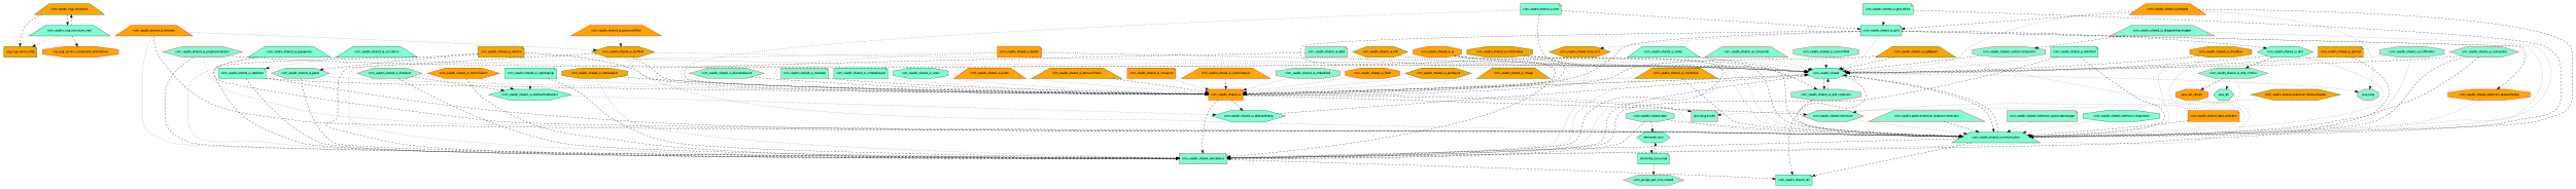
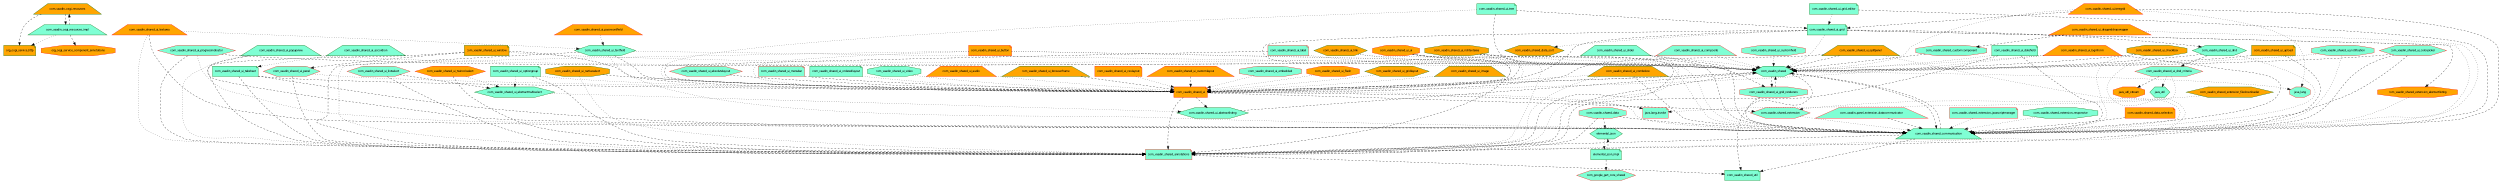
  digraph {
    fontname=Roboto
    node [color=red fillcolor=aquamarine fontname=Roboto fontsize=10.0 shape=note style=filled]
    edge [fontname=Roboto style=dashed]
    com_vaadin_osgi_resources [color=darkgreen fillcolor=orange shape=trapezium]
    com_vaadin_osgi_resources_impl [color=darkgreen shape=trapezium]
    org_osgi_service_http [color=darkgreen fillcolor=orange]
    org_osgi_service_component_annotations [fillcolor=orange shape=octagon]
    com_vaadin_shared [color=darkgreen shape=hexagon]
    com_vaadin_shared_annotations
    com_vaadin_shared_communication [color=darkgreen shape=trapezium]
    com_vaadin_shared_ui [fillcolor=orange]
    com_vaadin_shared_ui_grid_renderers [shape=octagon]
    com_vaadin_shared_util [color=darkgreen]
    java_lang [shape=octagon]
    com_vaadin_shared_extension [shape=hexagon]
    com_vaadin_shared_ui_abstractlisting [color=darkgreen shape=hexagon]
    java_lang_invoke
    com_vaadin_shared_customcomponent [shape=octagon]
    com_vaadin_shared_data [shape=octagon]
    elemental_json [color=darkgreen shape=hexagon]
    elemental_json_impl [color=darkgreen]
    com_google_gwt_core_shared [shape=hexagon]
    com_vaadin_shared_data_selection [fillcolor=orange]
    com_vaadin_shared_extension_abstractlisting [fillcolor=orange shape=octagon]
    n22 [label=com_vaadin_panel_extension_datacommunicator shape=trapezium]
    com_vaadin_shared_extension_filedownloader [color=darkgreen fillcolor=orange shape=hexagon]
    com_vaadin_shared_extension_javascriptmanager
    com_vaadin_shared_extension_responsive [color=darkgreen shape=octagon]
    com_vaadin_shared_ui_absolutelayout [shape=hexagon]
    com_vaadin_shared_ui_abstractmultiselect [color=darkgreen shape=hexagon]
    com_vaadin_shared_ui_accordion [color=darkgreen shape=trapezium]
    com_vaadin_shared_ui_tabsheet [color=darkgreen]
    com_vaadin_shared_ui_audio [fillcolor=orange shape=trapezium]
    com_vaadin_shared_ui_browserframe [color=darkgreen fillcolor=orange shape=trapezium]
    com_vaadin_shared_ui_button [fillcolor=orange]
    com_vaadin_shared_ui_checkbox [color=darkgreen fillcolor=orange shape=octagon]
    com_vaadin_shared_ui_colorpicker [shape=hexagon]
    com_vaadin_shared_ui_combobox [color=darkgreen fillcolor=orange shape=trapezium]
    com_vaadin_shared_ui_composite [shape=trapezium]
    com_vaadin_shared_ui_csslayout [fillcolor=orange]
    com_vaadin_shared_ui_customfield [shape=octagon]
    com_vaadin_shared_ui_customlayout [fillcolor=orange shape=trapezium]
    com_vaadin_shared_ui_datefield [color=darkgreen]
    com_vaadin_shared_ui_dnd [color=darkgreen shape=hexagon]
    com_vaadin_shared_ui_dnd_criteria [shape=hexagon]
    java_util [color=darkgreen shape=hexagon]
    java_util_stream [fillcolor=orange shape=octagon]
-   com_vaadin_shared_ui_draganddropwrapper [shape=trapezium]
+   com_vaadin_shared_ui_draganddropwrapper [fillcolor=orange shape=trapezium]
    com_vaadin_shared_ui_embedded [shape=octagon]
    com_vaadin_shared_ui_flash [fillcolor=orange shape=octagon]
    com_vaadin_shared_ui_grid [color=darkgreen]
    com_vaadin_shared_data_sort [color=darkgreen fillcolor=orange shape=hexagon]
    com_vaadin_shared_ui_grid_editor [color=darkgreen]
    com_vaadin_shared_ui_gridlayout [color=darkgreen fillcolor=orange shape=hexagon]
    com_vaadin_shared_ui_image [color=darkgreen fillcolor=orange shape=trapezium]
    com_vaadin_shared_ui_label
    com_vaadin_shared_ui_link [color=darkgreen fillcolor=orange shape=hexagon]
    com_vaadin_shared_ui_listselect [shape=hexagon]
+   com_vaadin_shared_ui_loginform [fillcolor=orange shape=trapezium]
    com_vaadin_shared_ui_menubar
    com_vaadin_shared_ui_nativeselect [color=darkgreen fillcolor=orange shape=octagon]
    com_vaadin_shared_ui_notification [shape=octagon]
    com_vaadin_shared_ui_optiongroup [color=darkgreen]
    com_vaadin_shared_ui_orderedlayout [color=darkgreen]
    com_vaadin_shared_ui_panel [shape=hexagon]
    com_vaadin_shared_ui_passwordfield [fillcolor=orange shape=trapezium]
-   com_vaadin_shared_ui_textfield [color=darkgreen fillcolor=orange shape=hexagon]
+   com_vaadin_shared_ui_textfield [color=darkgreen shape=hexagon]
    com_vaadin_shared_ui_popupview [color=darkgreen shape=trapezium]
    com_vaadin_shared_ui_progressindicator [shape=hexagon]
    com_vaadin_shared_ui_richtextarea [color=darkgreen fillcolor=orange shape=octagon]
    com_vaadin_shared_ui_slider [color=darkgreen shape=trapezium]
    com_vaadin_shared_ui_splitpanel [color=darkgreen fillcolor=orange shape=trapezium]
    com_vaadin_shared_ui_textarea [fillcolor=orange shape=trapezium]
    com_vaadin_shared_ui_tree [color=darkgreen]
    com_vaadin_shared_ui_treegrid [fillcolor=orange shape=trapezium]
    com_vaadin_shared_ui_twincolselect [fillcolor=orange shape=hexagon]
    com_vaadin_shared_ui_ui [fillcolor=orange shape=octagon]
    com_vaadin_shared_ui_upload [color=darkgreen fillcolor=orange]
    com_vaadin_shared_ui_video [color=darkgreen shape=octagon]
    com_vaadin_shared_ui_window [color=darkgreen fillcolor=orange]
    com_vaadin_osgi_resources -> com_vaadin_osgi_resources_impl
    com_vaadin_osgi_resources -> org_osgi_service_http
    com_vaadin_osgi_resources_impl -> com_vaadin_osgi_resources
    com_vaadin_osgi_resources_impl -> org_osgi_service_http [style=dotted]
    com_vaadin_osgi_resources_impl -> org_osgi_service_component_annotations
    com_vaadin_shared -> com_vaadin_shared_annotations
    com_vaadin_shared -> com_vaadin_shared_communication
    com_vaadin_shared -> com_vaadin_shared_ui
    com_vaadin_shared -> com_vaadin_shared_ui_grid_renderers
    com_vaadin_shared -> com_vaadin_shared_util
    com_vaadin_shared -> java_lang [style=dotted]
    com_vaadin_shared_annotations -> com_vaadin_shared_util
    com_vaadin_shared_communication -> com_vaadin_shared
    com_vaadin_shared_communication -> com_vaadin_shared_annotations
    com_vaadin_shared_communication -> com_vaadin_shared_util
    com_vaadin_shared_ui -> com_vaadin_shared [style=dotted]
    com_vaadin_shared_ui -> com_vaadin_shared_annotations
    com_vaadin_shared_ui -> com_vaadin_shared_communication [style=dotted]
    com_vaadin_shared_ui -> com_vaadin_shared_extension
    com_vaadin_shared_ui -> com_vaadin_shared_ui_abstractlisting
    com_vaadin_shared_ui -> java_lang_invoke
    com_vaadin_shared_ui_grid_renderers -> com_vaadin_shared
    com_vaadin_shared_ui_grid_renderers -> com_vaadin_shared_communication
    com_vaadin_shared_extension -> com_vaadin_shared_communication [style=dotted]
    com_vaadin_shared_ui_abstractlisting -> com_vaadin_shared
    com_vaadin_shared_customcomponent -> com_vaadin_shared
    com_vaadin_shared_data -> com_vaadin_shared_annotations
    com_vaadin_shared_data -> com_vaadin_shared_communication
    com_vaadin_shared_data -> elemental_json
    elemental_json -> elemental_json_impl [style=dotted]
    elemental_json_impl -> elemental_json
    elemental_json_impl -> com_google_gwt_core_shared
    com_vaadin_shared_data_selection -> com_vaadin_shared_communication
    com_vaadin_shared_extension_abstractlisting -> com_vaadin_shared_communication [style=dotted]
    n22 -> com_vaadin_shared_communication
    com_vaadin_shared_extension_filedownloader -> com_vaadin_shared_extension [style=dotted]
    com_vaadin_shared_extension_javascriptmanager -> com_vaadin_shared_communication [style=dotted]
    com_vaadin_shared_extension_responsive -> com_vaadin_shared_communication [style=dotted]
    com_vaadin_shared_ui_absolutelayout -> com_vaadin_shared_ui
    com_vaadin_shared_ui_abstractmultiselect -> com_vaadin_shared_ui_abstractlisting [style=dotted]
    com_vaadin_shared_ui_accordion -> com_vaadin_shared_ui_tabsheet [style=dotted]
    com_vaadin_shared_ui_tabsheet -> com_vaadin_shared_annotations
    com_vaadin_shared_ui_tabsheet -> com_vaadin_shared_communication
    com_vaadin_shared_ui_tabsheet -> com_vaadin_shared_ui
    com_vaadin_shared_ui_audio -> com_vaadin_shared_ui [style=dotted]
    com_vaadin_shared_ui_browserframe -> com_vaadin_shared_ui
    com_vaadin_shared_ui_button -> com_vaadin_shared [style=dotted]
    com_vaadin_shared_ui_button -> com_vaadin_shared_annotations [style=dotted]
    com_vaadin_shared_ui_button -> com_vaadin_shared_communication [style=dotted]
    com_vaadin_shared_ui_button -> com_vaadin_shared_ui [style=dotted]
    com_vaadin_shared_ui_checkbox -> com_vaadin_shared
    com_vaadin_shared_ui_checkbox -> com_vaadin_shared_annotations [style=dotted]
    com_vaadin_shared_ui_checkbox -> com_vaadin_shared_communication [style=dotted]
    com_vaadin_shared_ui_colorpicker -> com_vaadin_shared
    com_vaadin_shared_ui_colorpicker -> com_vaadin_shared_annotations
    com_vaadin_shared_ui_colorpicker -> com_vaadin_shared_communication
    com_vaadin_shared_ui_combobox -> com_vaadin_shared_annotations [style=dotted]
    com_vaadin_shared_ui_combobox -> com_vaadin_shared_communication
    com_vaadin_shared_ui_combobox -> com_vaadin_shared_ui [style=dotted]
    com_vaadin_shared_ui_composite -> com_vaadin_shared [style=dotted]
    com_vaadin_shared_ui_csslayout -> com_vaadin_shared_ui [style=dotted]
    com_vaadin_shared_ui_customfield -> com_vaadin_shared [style=dotted]
    com_vaadin_shared_ui_customlayout -> com_vaadin_shared_ui
    com_vaadin_shared_ui_datefield -> com_vaadin_shared [style=dotted]
    com_vaadin_shared_ui_datefield -> com_vaadin_shared_annotations
    com_vaadin_shared_ui_datefield -> com_vaadin_shared_communication
    com_vaadin_shared_ui_dnd -> com_vaadin_shared
    com_vaadin_shared_ui_dnd -> com_vaadin_shared_communication [style=dotted]
    com_vaadin_shared_ui_dnd -> com_vaadin_shared_ui_dnd_criteria
    com_vaadin_shared_ui_dnd_criteria -> java_lang_invoke [style=dotted]
    com_vaadin_shared_ui_dnd_criteria -> java_util [style=dotted]
    com_vaadin_shared_ui_dnd_criteria -> java_util_stream
    com_vaadin_shared_ui_draganddropwrapper -> com_vaadin_shared_communication [style=dotted]
    com_vaadin_shared_ui_draganddropwrapper -> com_vaadin_shared_customcomponent
    com_vaadin_shared_ui_embedded -> com_vaadin_shared_ui [style=dotted]
    com_vaadin_shared_ui_flash -> com_vaadin_shared_ui [style=dotted]
    com_vaadin_shared_ui_grid -> com_vaadin_shared [style=dotted]
    com_vaadin_shared_ui_grid -> com_vaadin_shared_annotations
    com_vaadin_shared_ui_grid -> com_vaadin_shared_communication [style=dotted]
    com_vaadin_shared_ui_grid -> com_vaadin_shared_ui
    com_vaadin_shared_ui_grid -> com_vaadin_shared_extension_abstractlisting
    com_vaadin_shared_ui_grid -> com_vaadin_shared_ui_dnd
    com_vaadin_shared_ui_grid -> com_vaadin_shared_data_sort [style=dotted]
    com_vaadin_shared_ui_grid_editor -> com_vaadin_shared_communication
    com_vaadin_shared_ui_grid_editor -> com_vaadin_shared_ui_grid [style=dotted]
    com_vaadin_shared_ui_gridlayout -> com_vaadin_shared_ui [style=dotted]
    com_vaadin_shared_ui_image -> com_vaadin_shared_ui [style=dotted]
    com_vaadin_shared_ui_label -> com_vaadin_shared [style=dotted]
    com_vaadin_shared_ui_label -> com_vaadin_shared_ui
    com_vaadin_shared_ui_link -> com_vaadin_shared [style=dotted]
    com_vaadin_shared_ui_link -> com_vaadin_shared_ui [style=dotted]
    com_vaadin_shared_ui_listselect -> com_vaadin_shared_annotations
    com_vaadin_shared_ui_listselect -> com_vaadin_shared_ui_abstractmultiselect
+   com_vaadin_shared_ui_loginform -> com_vaadin_shared [style=dotted]
+   com_vaadin_shared_ui_loginform -> com_vaadin_shared_communication
+   com_vaadin_shared_ui_loginform -> com_vaadin_shared_ui [style=dotted]
    com_vaadin_shared_ui_menubar -> com_vaadin_shared_ui
    com_vaadin_shared_ui_nativeselect -> com_vaadin_shared_annotations [style=dotted]
    com_vaadin_shared_ui_nativeselect -> com_vaadin_shared_ui
    com_vaadin_shared_ui_notification -> com_vaadin_shared [style=dotted]
    com_vaadin_shared_ui_notification -> com_vaadin_shared_communication [style=dotted]
    com_vaadin_shared_ui_optiongroup -> com_vaadin_shared_annotations
    com_vaadin_shared_ui_optiongroup -> com_vaadin_shared_ui [style=dotted]
    com_vaadin_shared_ui_optiongroup -> com_vaadin_shared_ui_abstractmultiselect [style=dotted]
    com_vaadin_shared_ui_orderedlayout -> com_vaadin_shared_ui [style=dotted]
    com_vaadin_shared_ui_panel -> com_vaadin_shared_annotations
    com_vaadin_shared_ui_panel -> com_vaadin_shared_ui [style=dotted]
    com_vaadin_shared_ui_passwordfield -> com_vaadin_shared_ui_textfield [style=dotted]
    com_vaadin_shared_ui_textfield -> com_vaadin_shared [style=dotted]
    com_vaadin_shared_ui_textfield -> com_vaadin_shared_annotations
    com_vaadin_shared_ui_textfield -> com_vaadin_shared_communication [style=dotted]
    com_vaadin_shared_ui_textfield -> com_vaadin_shared_ui
    com_vaadin_shared_ui_popupview -> com_vaadin_shared [style=dotted]
    com_vaadin_shared_ui_popupview -> com_vaadin_shared_annotations [style=dotted]
    com_vaadin_shared_ui_popupview -> com_vaadin_shared_communication
    com_vaadin_shared_ui_progressindicator -> com_vaadin_shared
    com_vaadin_shared_ui_progressindicator -> com_vaadin_shared_annotations
    com_vaadin_shared_ui_progressindicator -> com_vaadin_shared_communication [style=dotted]
    com_vaadin_shared_ui_richtextarea -> com_vaadin_shared [style=dotted]
    com_vaadin_shared_ui_richtextarea -> com_vaadin_shared_annotations
    com_vaadin_shared_ui_richtextarea -> com_vaadin_shared_communication
    com_vaadin_shared_ui_richtextarea -> com_vaadin_shared_ui [style=dotted]
    com_vaadin_shared_ui_slider -> com_vaadin_shared [style=dotted]
    com_vaadin_shared_ui_slider -> com_vaadin_shared_annotations [style=dotted]
    com_vaadin_shared_ui_slider -> com_vaadin_shared_communication
    com_vaadin_shared_ui_splitpanel -> com_vaadin_shared
    com_vaadin_shared_ui_splitpanel -> com_vaadin_shared_communication [style=dotted]
    com_vaadin_shared_ui_splitpanel -> com_vaadin_shared_ui
    com_vaadin_shared_ui_textarea -> com_vaadin_shared_annotations [style=dotted]
    com_vaadin_shared_ui_textarea -> com_vaadin_shared_communication
    com_vaadin_shared_ui_textarea -> com_vaadin_shared_ui_textfield [style=dotted]
    com_vaadin_shared_ui_tree -> com_vaadin_shared_ui [style=dotted]
    com_vaadin_shared_ui_tree -> com_vaadin_shared_ui_grid_renderers
    com_vaadin_shared_ui_tree -> com_vaadin_shared_ui_grid
    com_vaadin_shared_ui_treegrid -> com_vaadin_shared [style=dotted]
    com_vaadin_shared_ui_treegrid -> com_vaadin_shared_communication
    com_vaadin_shared_ui_treegrid -> java_lang [style=dotted]
    com_vaadin_shared_ui_treegrid -> com_vaadin_shared_ui_grid
    com_vaadin_shared_ui_twincolselect -> com_vaadin_shared_annotations
    com_vaadin_shared_ui_twincolselect -> com_vaadin_shared_ui_abstractmultiselect [style=dotted]
    com_vaadin_shared_ui_ui -> com_vaadin_shared
    com_vaadin_shared_ui_ui -> com_vaadin_shared_annotations [style=dotted]
    com_vaadin_shared_ui_ui -> com_vaadin_shared_communication [style=dotted]
    com_vaadin_shared_ui_ui -> com_vaadin_shared_ui
    com_vaadin_shared_ui_upload -> com_vaadin_shared
    com_vaadin_shared_ui_upload -> com_vaadin_shared_communication
    com_vaadin_shared_ui_video -> com_vaadin_shared_ui [style=dotted]
    com_vaadin_shared_ui_window -> com_vaadin_shared [style=dotted]
    com_vaadin_shared_ui_window -> com_vaadin_shared_annotations
    com_vaadin_shared_ui_window -> com_vaadin_shared_ui
    com_vaadin_shared_ui_window -> com_vaadin_shared_ui_panel
  }
